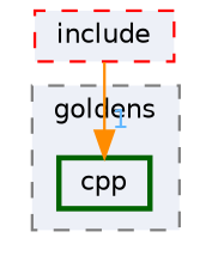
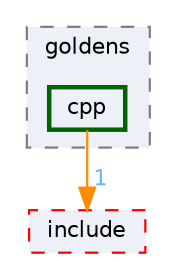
  digraph {
    compound=true
    node [fillcolor="#edf0f7" fontname=Helvetica fontsize=10 shape=box]
    n1 [color=darkgreen height=0.2 label=cpp style="filled,bold" width=0.4]
    n2 [color=red height=0.2 label=include style="filled,dashed" width=0.4]
    subgraph cluster_1 {
      bgcolor="#edf0f7"
      fontname=Helvetica
      fontsize=10
      label=goldens
      pencolor=grey50
      style="filled,dashed"
      n1
    }
-   n2 -> n1 [color=darkorange fontcolor=steelblue1 fontname=Helvetica fontsize=10 headlabel=1 labeldistance=1.5 labelfontname=Helvetica labelfontsize=10]
+   n1 -> n2 [color=darkorange fontcolor=steelblue1 fontname=Helvetica fontsize=10 headlabel=1 labeldistance=1.5 labelfontname=Helvetica labelfontsize=10]
  }
